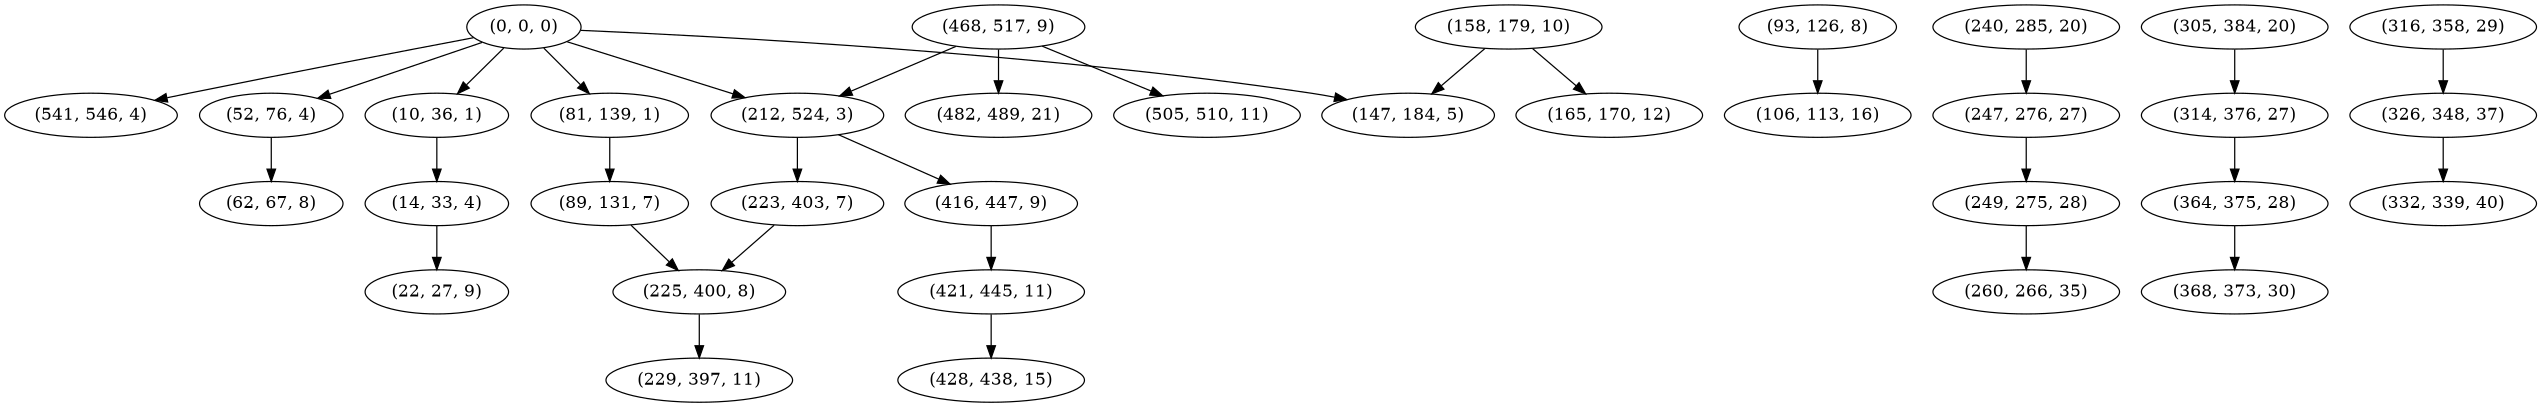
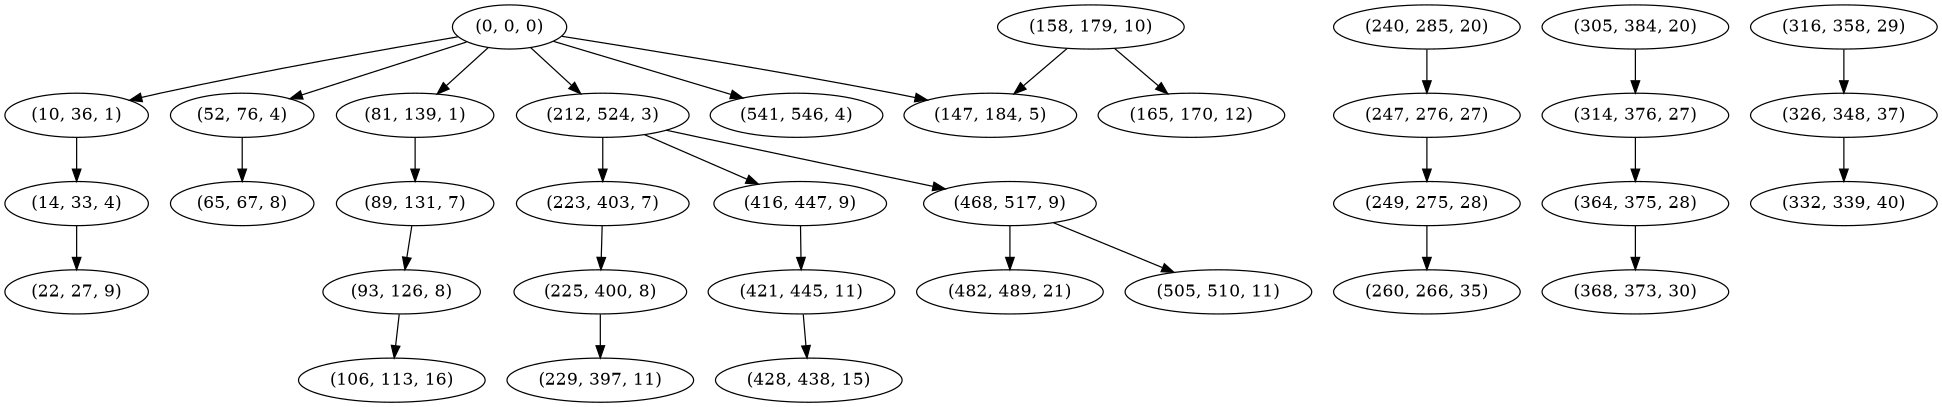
  digraph {
    fontname="DejaVu Serif"
    node [fontname="DejaVu Serif"]
    edge [fontname="DejaVu Serif"]
    "(0, 0, 0)"
    "(10, 36, 1)"
    "(52, 76, 4)"
    "(81, 139, 1)"
    "(147, 184, 5)"
    "(212, 524, 3)"
    "(541, 546, 4)"
    "(14, 33, 4)"
-   "(62, 67, 8)"
+   "(62, 67, 8)" [label="(65, 67, 8)"]
    "(89, 131, 7)"
    "(223, 403, 7)"
    "(416, 447, 9)"
    "(468, 517, 9)"
    "(22, 27, 9)"
    "(93, 126, 8)"
    "(106, 113, 16)"
    "(158, 179, 10)"
    "(165, 170, 12)"
    "(225, 400, 8)"
    "(421, 445, 11)"
    "(482, 489, 21)"
    "(505, 510, 11)"
    "(229, 397, 11)"
    "(240, 285, 20)"
    "(247, 276, 27)"
    "(249, 275, 28)"
    "(260, 266, 35)"
    "(305, 384, 20)"
    "(314, 376, 27)"
    "(364, 375, 28)"
    "(316, 358, 29)"
    "(326, 348, 37)"
    "(368, 373, 30)"
    "(332, 339, 40)"
    "(428, 438, 15)"
    "(0, 0, 0)" -> "(10, 36, 1)"
    "(0, 0, 0)" -> "(52, 76, 4)"
    "(0, 0, 0)" -> "(81, 139, 1)"
    "(0, 0, 0)" -> "(147, 184, 5)"
    "(0, 0, 0)" -> "(212, 524, 3)"
    "(0, 0, 0)" -> "(541, 546, 4)"
    "(10, 36, 1)" -> "(14, 33, 4)"
    "(52, 76, 4)" -> "(62, 67, 8)"
    "(81, 139, 1)" -> "(89, 131, 7)"
    "(212, 524, 3)" -> "(223, 403, 7)"
    "(212, 524, 3)" -> "(416, 447, 9)"
-   "(468, 517, 9)" -> "(212, 524, 3)"
+   "(212, 524, 3)" -> "(468, 517, 9)"
    "(14, 33, 4)" -> "(22, 27, 9)"
-   "(89, 131, 7)" -> "(225, 400, 8)"
+   "(89, 131, 7)" -> "(93, 126, 8)"
    "(223, 403, 7)" -> "(225, 400, 8)"
    "(416, 447, 9)" -> "(421, 445, 11)"
    "(468, 517, 9)" -> "(482, 489, 21)"
    "(468, 517, 9)" -> "(505, 510, 11)"
    "(93, 126, 8)" -> "(106, 113, 16)"
    "(158, 179, 10)" -> "(147, 184, 5)"
    "(158, 179, 10)" -> "(165, 170, 12)"
    "(225, 400, 8)" -> "(229, 397, 11)"
    "(421, 445, 11)" -> "(428, 438, 15)"
    "(240, 285, 20)" -> "(247, 276, 27)"
    "(247, 276, 27)" -> "(249, 275, 28)"
    "(249, 275, 28)" -> "(260, 266, 35)"
    "(305, 384, 20)" -> "(314, 376, 27)"
    "(314, 376, 27)" -> "(364, 375, 28)"
    "(364, 375, 28)" -> "(368, 373, 30)"
    "(316, 358, 29)" -> "(326, 348, 37)"
    "(326, 348, 37)" -> "(332, 339, 40)"
  }
